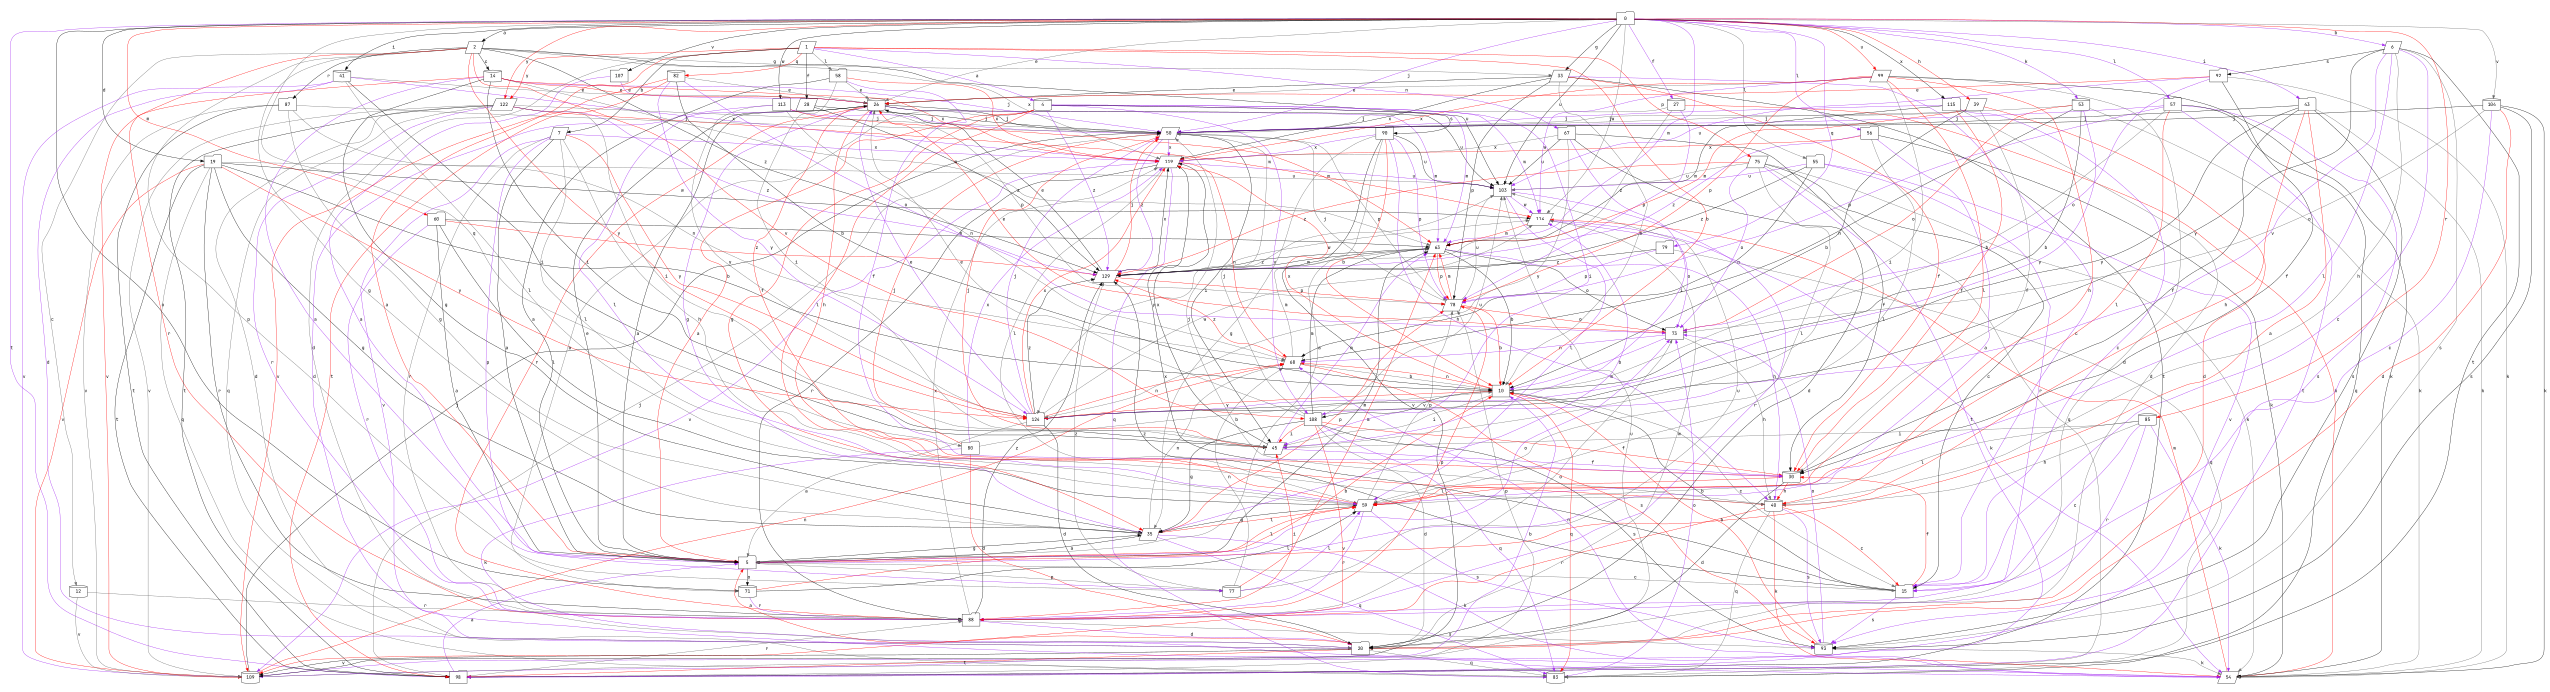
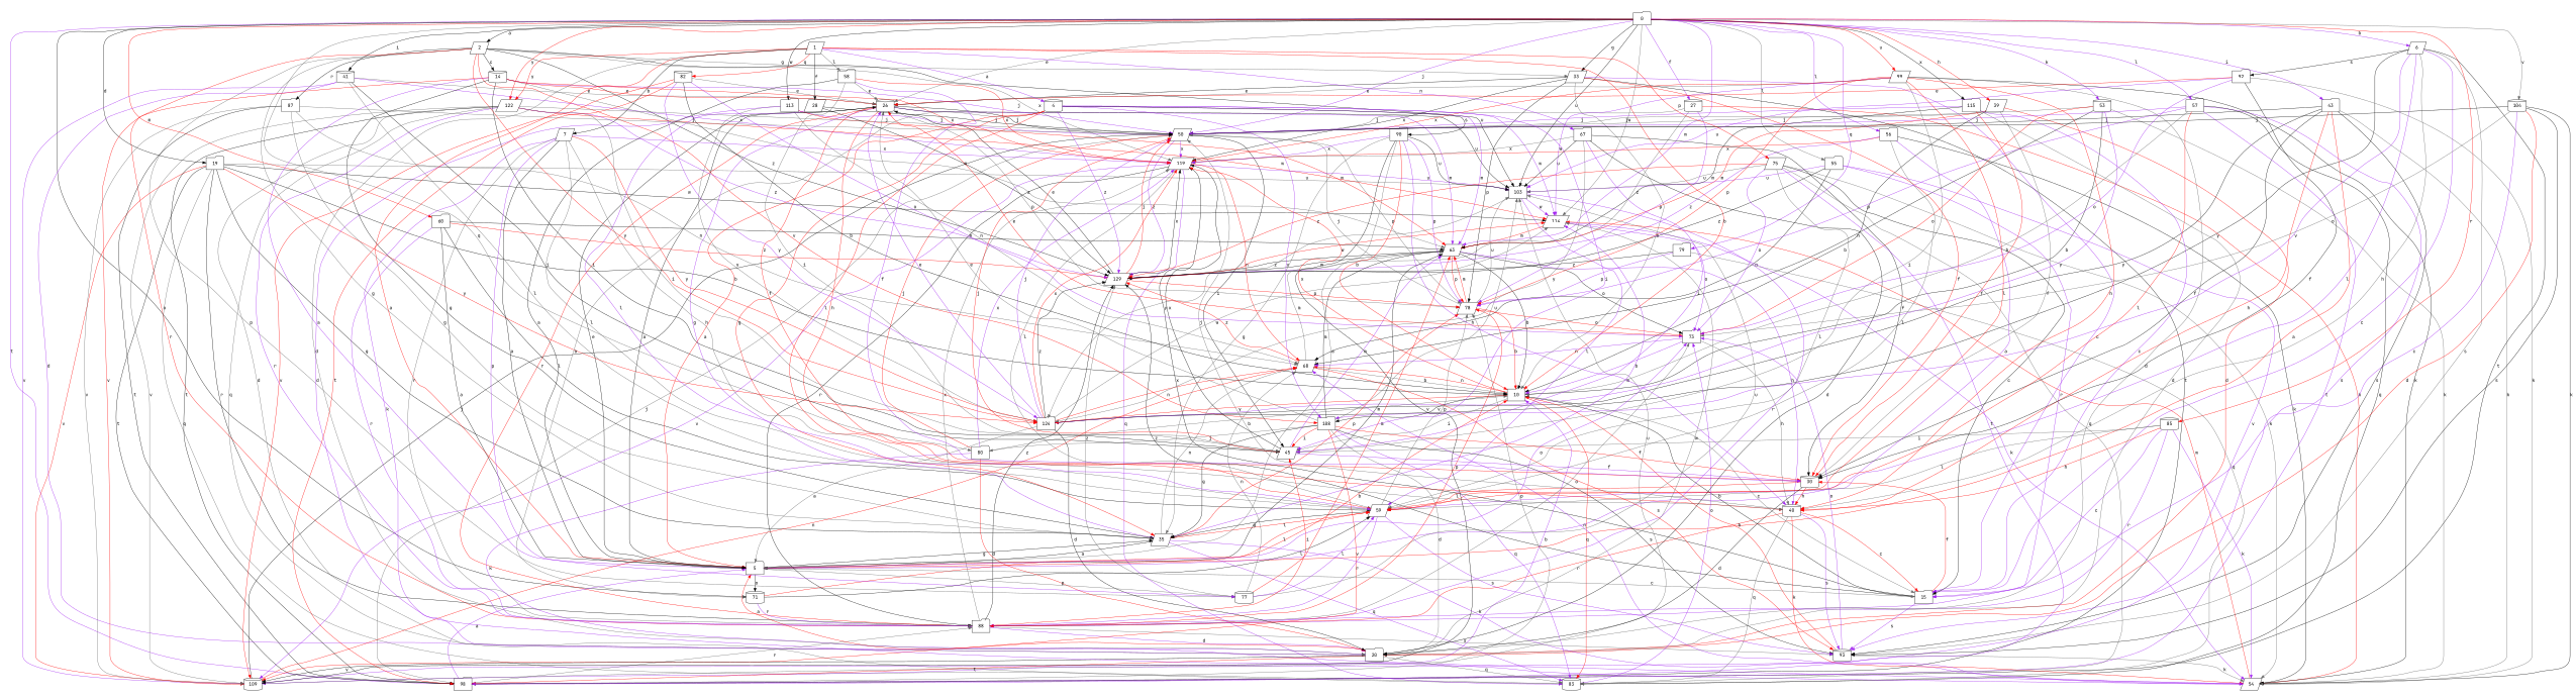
  strict digraph {
    fontname="JetBrains Mono"
    node [fontname="JetBrains Mono" shape=folder]
    edge [color=gray40 fontname="JetBrains Mono"]
    2 [shape=parallelogram]
    0
    6 [shape=parallelogram]
    19
    26 [shape=cylinder]
    27 [shape=cylinder]
    33 [shape=parallelogram]
    39 [shape=parallelogram]
    41 [shape=cylinder]
    43
    50 [shape=parallelogram]
    53 [shape=cylinder]
    55
    56
    57
    60
    63 [shape=parallelogram]
    71 [shape=cylinder]
    79
    80
    85 [shape=cylinder]
    98
    99 [shape=parallelogram]
    103
    104 [shape=cylinder]
-   107
    113
    114 [shape=parallelogram]
    115
    122 [shape=parallelogram]
-   12 [shape=cylinder]
    14 [shape=cylinder]
    35 [shape=parallelogram]
    77 [shape=cylinder]
    87
    88
    108
    119 [shape=parallelogram]
    124
    129 [shape=parallelogram]
    59 [shape=parallelogram]
    15
    40 [shape=cylinder]
    92
    93 [shape=cylinder]
    10
    83 [shape=cylinder]
    109 [shape=cylinder]
    5
    30 [shape=cylinder]
    78 [shape=parallelogram]
    54 [shape=parallelogram]
    20
    45 [shape=parallelogram]
    73
    68 [shape=parallelogram]
    1 [shape=parallelogram]
    4 [shape=cylinder]
    7 [shape=parallelogram]
    28 [shape=parallelogram]
    58
    67
    75 [shape=parallelogram]
    82 [shape=cylinder]
    90
    2 -> 33 [label=g]
    2 -> 103 [color=black label=u]
-   2 -> 12 [label=c]
    2 -> 14 [color=black label=c]
    2 -> 35 [label=g]
    2 -> 77 [label=p]
    2 -> 87 [color=black label=r]
    2 -> 88 [color=red label=r]
    2 -> 108 [color=red label=v]
    2 -> 119 [label=x]
    2 -> 124 [color=red label=y]
    2 -> 129 [color=black label=z]
    0 -> 2 [color=black label=a]
    0 -> 6 [color=purple label=b]
    0 -> 19 [color=black label=d]
    0 -> 26 [label=e]
    0 -> 27 [color=purple label=f]
    0 -> 33 [color=black label=g]
    0 -> 39 [color=red label=h]
    0 -> 41 [color=black label=i]
    0 -> 43 [color=purple label=i]
    0 -> 50 [color=purple label=j]
    0 -> 53 [color=purple label=k]
    0 -> 55 [label=l]
    0 -> 56 [color=purple label=l]
    0 -> 57 [color=purple label=l]
    0 -> 60 [color=red label=m]
    0 -> 63 [color=purple label=m]
    0 -> 71 [color=black label=o]
    0 -> 79 [color=purple label=q]
    0 -> 80 [label=q]
    0 -> 85 [color=red label=r]
    0 -> 98 [color=purple label=t]
    0 -> 99 [color=red label=u]
    0 -> 103 [color=black label=u]
    0 -> 104 [label=v]
-   0 -> 107 [color=black label=v]
    0 -> 113 [color=black label=w]
    0 -> 114 [label=w]
    0 -> 115 [color=black label=x]
    0 -> 122 [color=red label=y]
    6 -> 98 [color=black label=t]
    6 -> 108 [color=purple label=v]
    6 -> 124 [color=black label=y]
    6 -> 59 [color=purple label=l]
    6 -> 15 [color=purple label=c]
    6 -> 40 [label=h]
    6 -> 92 [color=black label=s]
    6 -> 93 [label=s]
    19 -> 98 [color=black label=t]
    19 -> 103 [label=u]
    19 -> 114 [color=black label=w]
    19 -> 35 [color=black label=g]
    19 -> 88 [color=black label=r]
    19 -> 124 [color=red label=y]
    19 -> 10 [color=black label=b]
    19 -> 83 [label=q]
    19 -> 109 [color=red label=v]
    26 -> 50 [color=black label=j]
    26 -> 63 [color=purple label=m]
    26 -> 103 [color=black label=u]
    26 -> 35 [color=purple label=g]
    26 -> 88 [color=red label=r]
    26 -> 40 [color=red label=h]
    26 -> 5 [color=black label=a]
    26 -> 30 [color=red label=f]
    26 -> 78 [label=p]
    27 -> 50 [label=j]
    27 -> 129 [label=z]
    27 -> 78 [color=purple label=p]
    27 -> 54 [color=red label=k]
    33 -> 26 [color=black label=e]
    33 -> 98 [color=black label=t]
    33 -> 119 [color=black label=x]
    33 -> 15 [color=purple label=c]
    33 -> 10 [label=b]
    33 -> 30 [color=red label=f]
    33 -> 78 [color=black label=p]
    39 -> 50 [label=j]
    39 -> 63 [color=red label=m]
    39 -> 10 [color=black label=b]
    39 -> 30 [label=f]
    39 -> 20 [color=red label=d]
    41 -> 26 [label=e]
    41 -> 119 [color=purple label=x]
    41 -> 59 [label=l]
    41 -> 109 [color=purple label=v]
    41 -> 20 [color=purple label=d]
    41 -> 45 [color=black label=i]
    43 -> 50 [color=black label=j]
    43 -> 124 [color=black label=y]
    43 -> 40 [color=red label=h]
    43 -> 93 [color=black label=s]
    43 -> 5 [color=red label=a]
    43 -> 30 [color=black label=f]
    43 -> 54 [label=k]
    50 -> 119 [color=purple label=x]
    50 -> 129 [color=purple label=z]
    50 -> 78 [label=p]
    50 -> 45 [color=black label=i]
    53 -> 50 [label=j]
    53 -> 124 [color=purple label=y]
    53 -> 10 [color=black label=b]
    53 -> 54 [label=k]
    53 -> 73 [color=red label=o]
    53 -> 68 [color=black label=n]
    55 -> 103 [color=purple label=u]
    55 -> 88 [color=purple label=r]
    55 -> 129 [color=black label=z]
    55 -> 109 [color=purple label=v]
    55 -> 68 [color=black label=n]
    56 -> 119 [color=red label=x]
    56 -> 129 [color=purple label=z]
    56 -> 59 [label=l]
    56 -> 5 [color=purple label=a]
    56 -> 54 [color=black label=k]
    57 -> 50 [color=purple label=j]
    57 -> 98 [color=purple label=t]
    57 -> 59 [color=red label=l]
    57 -> 93 [color=purple label=s]
    57 -> 10 [label=b]
    57 -> 83 [color=black label=q]
    57 -> 78 [color=purple label=p]
    60 -> 63 [color=black label=m]
    60 -> 88 [color=purple label=r]
    60 -> 129 [color=red label=z]
    60 -> 59 [color=black label=l]
    60 -> 5 [color=black label=a]
    63 -> 129 [color=black label=z]
    63 -> 40 [color=purple label=h]
    63 -> 10 [color=black label=b]
    63 -> 78 [color=red label=p]
    63 -> 73 [color=black label=o]
    71 -> 88 [color=purple label=r]
    71 -> 59 [color=black label=l]
    71 -> 10 [color=red label=b]
    79 -> 129 [color=black label=z]
    79 -> 83 [label=q]
    79 -> 78 [color=purple label=p]
    80 -> 50 [color=red label=j]
    80 -> 119 [color=purple label=x]
    80 -> 10 [label=b]
    80 -> 54 [color=purple label=k]
    80 -> 20 [color=red label=d]
    85 -> 88 [color=purple label=r]
    85 -> 59 [label=l]
    85 -> 15 [color=purple label=c]
-   85 -> 40 [label=h]
+   85 -> 40 [color=red label=h]
    85 -> 54 [color=purple label=k]
    85 -> 45 [label=i]
    98 -> 50 [label=j]
    98 -> 88 [label=r]
    98 -> 5 [color=purple label=a]
    98 -> 78 [label=p]
    99 -> 26 [label=e]
    99 -> 114 [color=purple label=w]
    99 -> 119 [color=red label=x]
    99 -> 59 [color=red label=l]
    99 -> 40 [color=red label=h]
    99 -> 78 [color=red label=p]
    99 -> 54 [color=black label=k]
    99 -> 20 [label=d]
    99 -> 45 [label=i]
    103 -> 114 [color=purple label=w]
    103 -> 88 [color=purple label=r]
    103 -> 124 [label=y]
    103 -> 59 [color=purple label=l]
    104 -> 50 [color=black label=j]
    104 -> 15 [color=purple label=c]
    104 -> 93 [color=black label=s]
    104 -> 54 [color=black label=k]
    104 -> 20 [color=red label=d]
    104 -> 73 [label=o]
-   107 -> 26 [color=purple label=e]
-   107 -> 5 [color=purple label=a]
    113 -> 50 [color=purple label=j]
    113 -> 63 [color=red label=m]
    113 -> 124 [label=y]
    113 -> 20 [color=purple label=d]
    113 -> 68 [label=n]
    114 -> 63 [color=red label=m]
    114 -> 54 [color=purple label=k]
    114 -> 73 [color=purple label=o]
    115 -> 50 [color=purple label=j]
    115 -> 63 [color=black label=m]
    115 -> 15 [color=purple label=c]
    115 -> 30 [color=red label=f]
    115 -> 20 [label=d]
    122 -> 50 [label=j]
    122 -> 98 [color=black label=t]
    122 -> 114 [color=red label=w]
    122 -> 88 [color=purple label=r]
    122 -> 129 [color=purple label=z]
    122 -> 83 [label=q]
    122 -> 109 [label=v]
    122 -> 20 [label=d]
    122 -> 45 [label=i]
-   12 -> 88 [label=r]
-   12 -> 109 [label=v]
    14 -> 26 [color=red label=e]
    14 -> 50 [color=purple label=j]
    14 -> 63 [label=m]
    14 -> 35 [color=black label=g]
    14 -> 119 [color=red label=x]
    14 -> 109 [color=red label=v]
    14 -> 5 [color=purple label=a]
    14 -> 45 [color=black label=i]
    35 -> 114 [color=purple label=w]
    35 -> 59 [color=red label=l]
    35 -> 83 [color=purple label=q]
    35 -> 5 [color=black label=a]
    35 -> 78 [color=red label=p]
    35 -> 54 [color=purple label=k]
    35 -> 68 [label=n]
    77 -> 63 [color=red label=m]
    77 -> 103 [label=u]
    77 -> 129 [label=z]
    77 -> 59 [color=purple label=l]
    77 -> 68 [label=n]
    87 -> 50 [label=j]
    87 -> 98 [color=black label=t]
    87 -> 35 [label=g]
    87 -> 109 [label=v]
    87 -> 68 [label=n]
    88 -> 119 [label=x]
    88 -> 129 [color=black label=z]
    88 -> 93 [label=s]
    88 -> 78 [color=red label=p]
    88 -> 20 [color=purple label=d]
    88 -> 45 [color=red label=i]
    88 -> 73 [label=o]
    108 -> 26 [label=e]
-   108 -> 50 [label=j]
+   108 -> 80 [label=j]
    108 -> 63 [color=black label=m]
    108 -> 103 [label=u]
    108 -> 35 [color=black label=g]
    108 -> 93 [color=black label=s]
    108 -> 83 [color=purple label=q]
    108 -> 109 [color=red label=v]
    108 -> 30 [color=red label=f]
    108 -> 20 [label=d]
    108 -> 45 [color=red label=i]
    119 -> 103 [color=purple label=u]
    119 -> 88 [color=black label=r]
    119 -> 59 [label=l]
    119 -> 83 [color=purple label=q]
    119 -> 109 [color=purple label=v]
    119 -> 68 [color=red label=n]
    124 -> 26 [color=purple label=e]
    124 -> 50 [color=purple label=j]
    124 -> 114 [label=w]
    124 -> 119 [color=red label=x]
    124 -> 129 [color=black label=z]
    124 -> 5 [label=a]
    124 -> 20 [color=black label=d]
    124 -> 68 [color=red label=n]
    129 -> 26 [color=black label=e]
    129 -> 50 [color=red label=j]
    129 -> 63 [color=black label=m]
-   129 -> 114 [label=w]
+   129 -> 114 [color=red label=w]
    129 -> 119 [color=black label=x]
    129 -> 78 [color=red label=p]
    59 -> 35 [color=black label=g]
    59 -> 88 [color=purple label=r]
    59 -> 93 [color=purple label=s]
    59 -> 78 [label=p]
    15 -> 119 [color=black label=x]
    15 -> 129 [color=black label=z]
    15 -> 93 [color=purple label=s]
    15 -> 10 [color=black label=b]
    15 -> 30 [color=red label=f]
    40 -> 50 [label=j]
    40 -> 88 [color=red label=r]
    40 -> 15 [color=red label=c]
    40 -> 93 [color=purple label=s]
    40 -> 83 [label=q]
    40 -> 54 [color=red label=k]
    92 -> 26 [color=red label=e]
    92 -> 103 [color=purple label=u]
    92 -> 30 [color=black label=f]
    92 -> 54 [label=k]
    92 -> 73 [color=purple label=o]
    93 -> 10 [color=red label=b]
    93 -> 54 [label=k]
    93 -> 73 [color=purple label=o]
    10 -> 108 [color=black label=v]
    10 -> 119 [color=red label=x]
    10 -> 124 [color=red label=y]
    10 -> 15 [label=c]
    10 -> 83 [color=red label=q]
    10 -> 45 [label=i]
    10 -> 68 [color=red label=n]
    83 -> 73 [color=purple label=o]
    109 -> 50 [color=black label=j]
    109 -> 103 [label=u]
    109 -> 10 [color=purple label=b]
    109 -> 68 [color=red label=n]
    5 -> 26 [color=black label=e]
    5 -> 63 [color=black label=m]
    5 -> 71 [color=black label=o]
    5 -> 35 [color=black label=g]
    5 -> 77 [label=p]
    5 -> 59 [color=red label=l]
    5 -> 15 [label=c]
    5 -> 73 [color=purple label=o]
    30 -> 59 [color=red label=l]
    30 -> 40 [color=red label=h]
    30 -> 20 [color=black label=d]
    78 -> 50 [label=j]
    78 -> 63 [color=red label=m]
    78 -> 103 [label=u]
    78 -> 10 [color=red label=b]
    78 -> 73 [color=red label=o]
    54 -> 114 [color=red label=w]
    54 -> 68 [color=purple label=n]
    20 -> 98 [color=red label=t]
    20 -> 114 [label=w]
    20 -> 83 [label=q]
    20 -> 109 [color=black label=v]
    20 -> 5 [color=red label=a]
    45 -> 50 [color=red label=j]
    45 -> 63 [color=purple label=m]
    45 -> 119 [color=black label=x]
    45 -> 30 [color=purple label=f]
    73 -> 26 [color=red label=e]
    73 -> 40 [label=h]
    73 -> 10 [color=purple label=b]
    73 -> 68 [color=purple label=n]
    68 -> 63 [label=m]
    68 -> 129 [color=red label=z]
    68 -> 93 [color=red label=s]
    68 -> 10 [label=b]
    1 -> 122 [color=red label=y]
    1 -> 10 [color=red label=b]
    1 -> 5 [color=red label=a]
    1 -> 20 [label=d]
    1 -> 4 [color=purple label=a]
    1 -> 7 [color=black label=b]
    1 -> 28 [color=black label=f]
    1 -> 58 [label=l]
    1 -> 67 [color=purple label=n]
    1 -> 75 [color=red label=p]
    1 -> 82 [color=red label=q]
    4 -> 63 [color=purple label=m]
    4 -> 71 [label=o]
    4 -> 114 [color=purple label=w]
    4 -> 35 [color=red label=g]
    4 -> 108 [color=purple label=v]
    4 -> 129 [color=purple label=z]
    4 -> 59 [color=red label=l]
    4 -> 5 [color=red label=a]
    4 -> 45 [color=purple label=i]
    4 -> 90 [color=black label=s]
    7 -> 77 [color=purple label=p]
    7 -> 88 [label=r]
    7 -> 119 [color=purple label=x]
    7 -> 124 [color=red label=y]
    7 -> 59 [label=l]
    7 -> 40 [label=h]
    7 -> 5 [color=black label=a]
-   7 -> 54 [color=purple label=v]
+   7 -> 54 [color=purple label=k]
    28 -> 50 [color=black label=j]
    28 -> 129 [color=black label=z]
    28 -> 59 [color=purple label=l]
    58 -> 26 [label=e]
    58 -> 119 [color=red label=x]
    58 -> 5 [color=black label=a]
    58 -> 30 [color=purple label=f]
    58 -> 45 [label=i]
    67 -> 103 [color=black label=u]
    67 -> 119 [label=x]
    67 -> 124 [label=y]
    67 -> 30 [color=black label=f]
    67 -> 20 [color=black label=d]
    67 -> 45 [color=purple label=i]
    75 -> 98 [color=purple label=t]
    75 -> 103 [label=u]
    75 -> 129 [color=red label=z]
    75 -> 59 [label=l]
    75 -> 15 [color=black label=c]
    75 -> 83 [label=q]
    75 -> 54 [label=k]
    75 -> 73 [color=purple label=o]
    82 -> 26 [label=e]
    82 -> 98 [color=red label=t]
    82 -> 124 [color=purple label=y]
    82 -> 10 [color=black label=b]
    82 -> 109 [color=red label=v]
    82 -> 73 [color=purple label=o]
    90 -> 103 [color=black label=u]
    90 -> 35 [label=g]
    90 -> 119 [color=purple label=x]
    90 -> 40 [color=purple label=h]
    90 -> 10 [color=red label=b]
    90 -> 109 [color=black label=v]
    90 -> 5 [label=a]
    90 -> 78 [color=purple label=p]
  }
